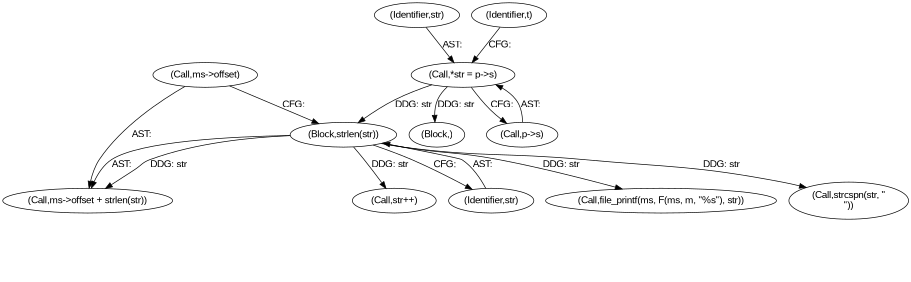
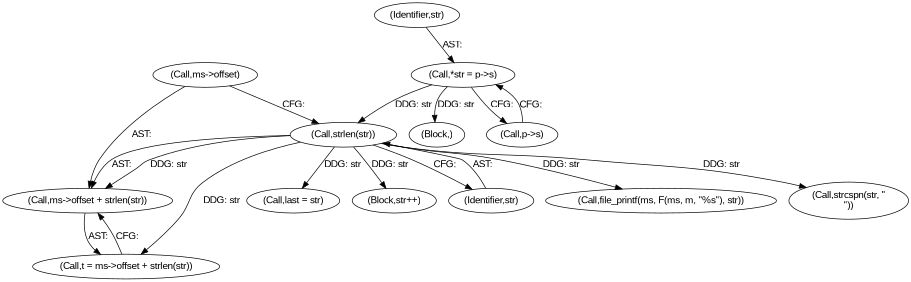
  digraph {
    fontname="Liberation Sans"
    node [fontname="Liberation Sans"]
    edge [fontname="Liberation Sans"]
    n1 [label="(Call,ms->offset + strlen(str))"]
-   n3 [label="(Block,strlen(str))"]
-   n5 [label="(Call,str++)"]
+   n2 [label="(Call,t = ms->offset + strlen(str))"]
+   n3 [label="(Call,strlen(str))"]
+   n4 [label="(Call,last = str)"]
+   n5 [label="(Block,str++)"]
    n6 [label="(Identifier,str)"]
    n7 [label="(Call,file_printf(ms, F(ms, m, \"%s\"), str))"]
    n8 [label="(Call,strcspn(str, \"\n\"))"]
    n9 [label="(Call,*str = p->s)"]
    n10 [label="(Block,)"]
    n11 [label="(Call,p->s)"]
    n12 [label="(Call,ms->offset)"]
    n13 [label="(Identifier,str)"]
-   n14 [label="(Identifier,t)"]
+   n1 -> n2 [label="AST: "]
+   n2 -> n1 [label="CFG: "]
    n3 -> n1 [label="AST: "]
    n3 -> n1 [label="DDG: str"]
+   n3 -> n2 [label="DDG: str"]
+   n3 -> n4 [label="DDG: str"]
    n3 -> n5 [label="DDG: str"]
    n3 -> n6 [label="CFG: "]
    n3 -> n7 [label="DDG: str"]
    n3 -> n8 [label="DDG: str"]
    n6 -> n3 [label="AST: "]
    n9 -> n3 [label="DDG: str"]
    n9 -> n10 [label="DDG: str"]
    n9 -> n11 [label="CFG: "]
-   n11 -> n9 [label="AST: "]
+   n11 -> n9 [label="CFG: "]
    n12 -> n1 [label="AST: "]
    n12 -> n3 [label="CFG: "]
    n13 -> n9 [label="AST: "]
-   n14 -> n9 [label="CFG: "]
  }
